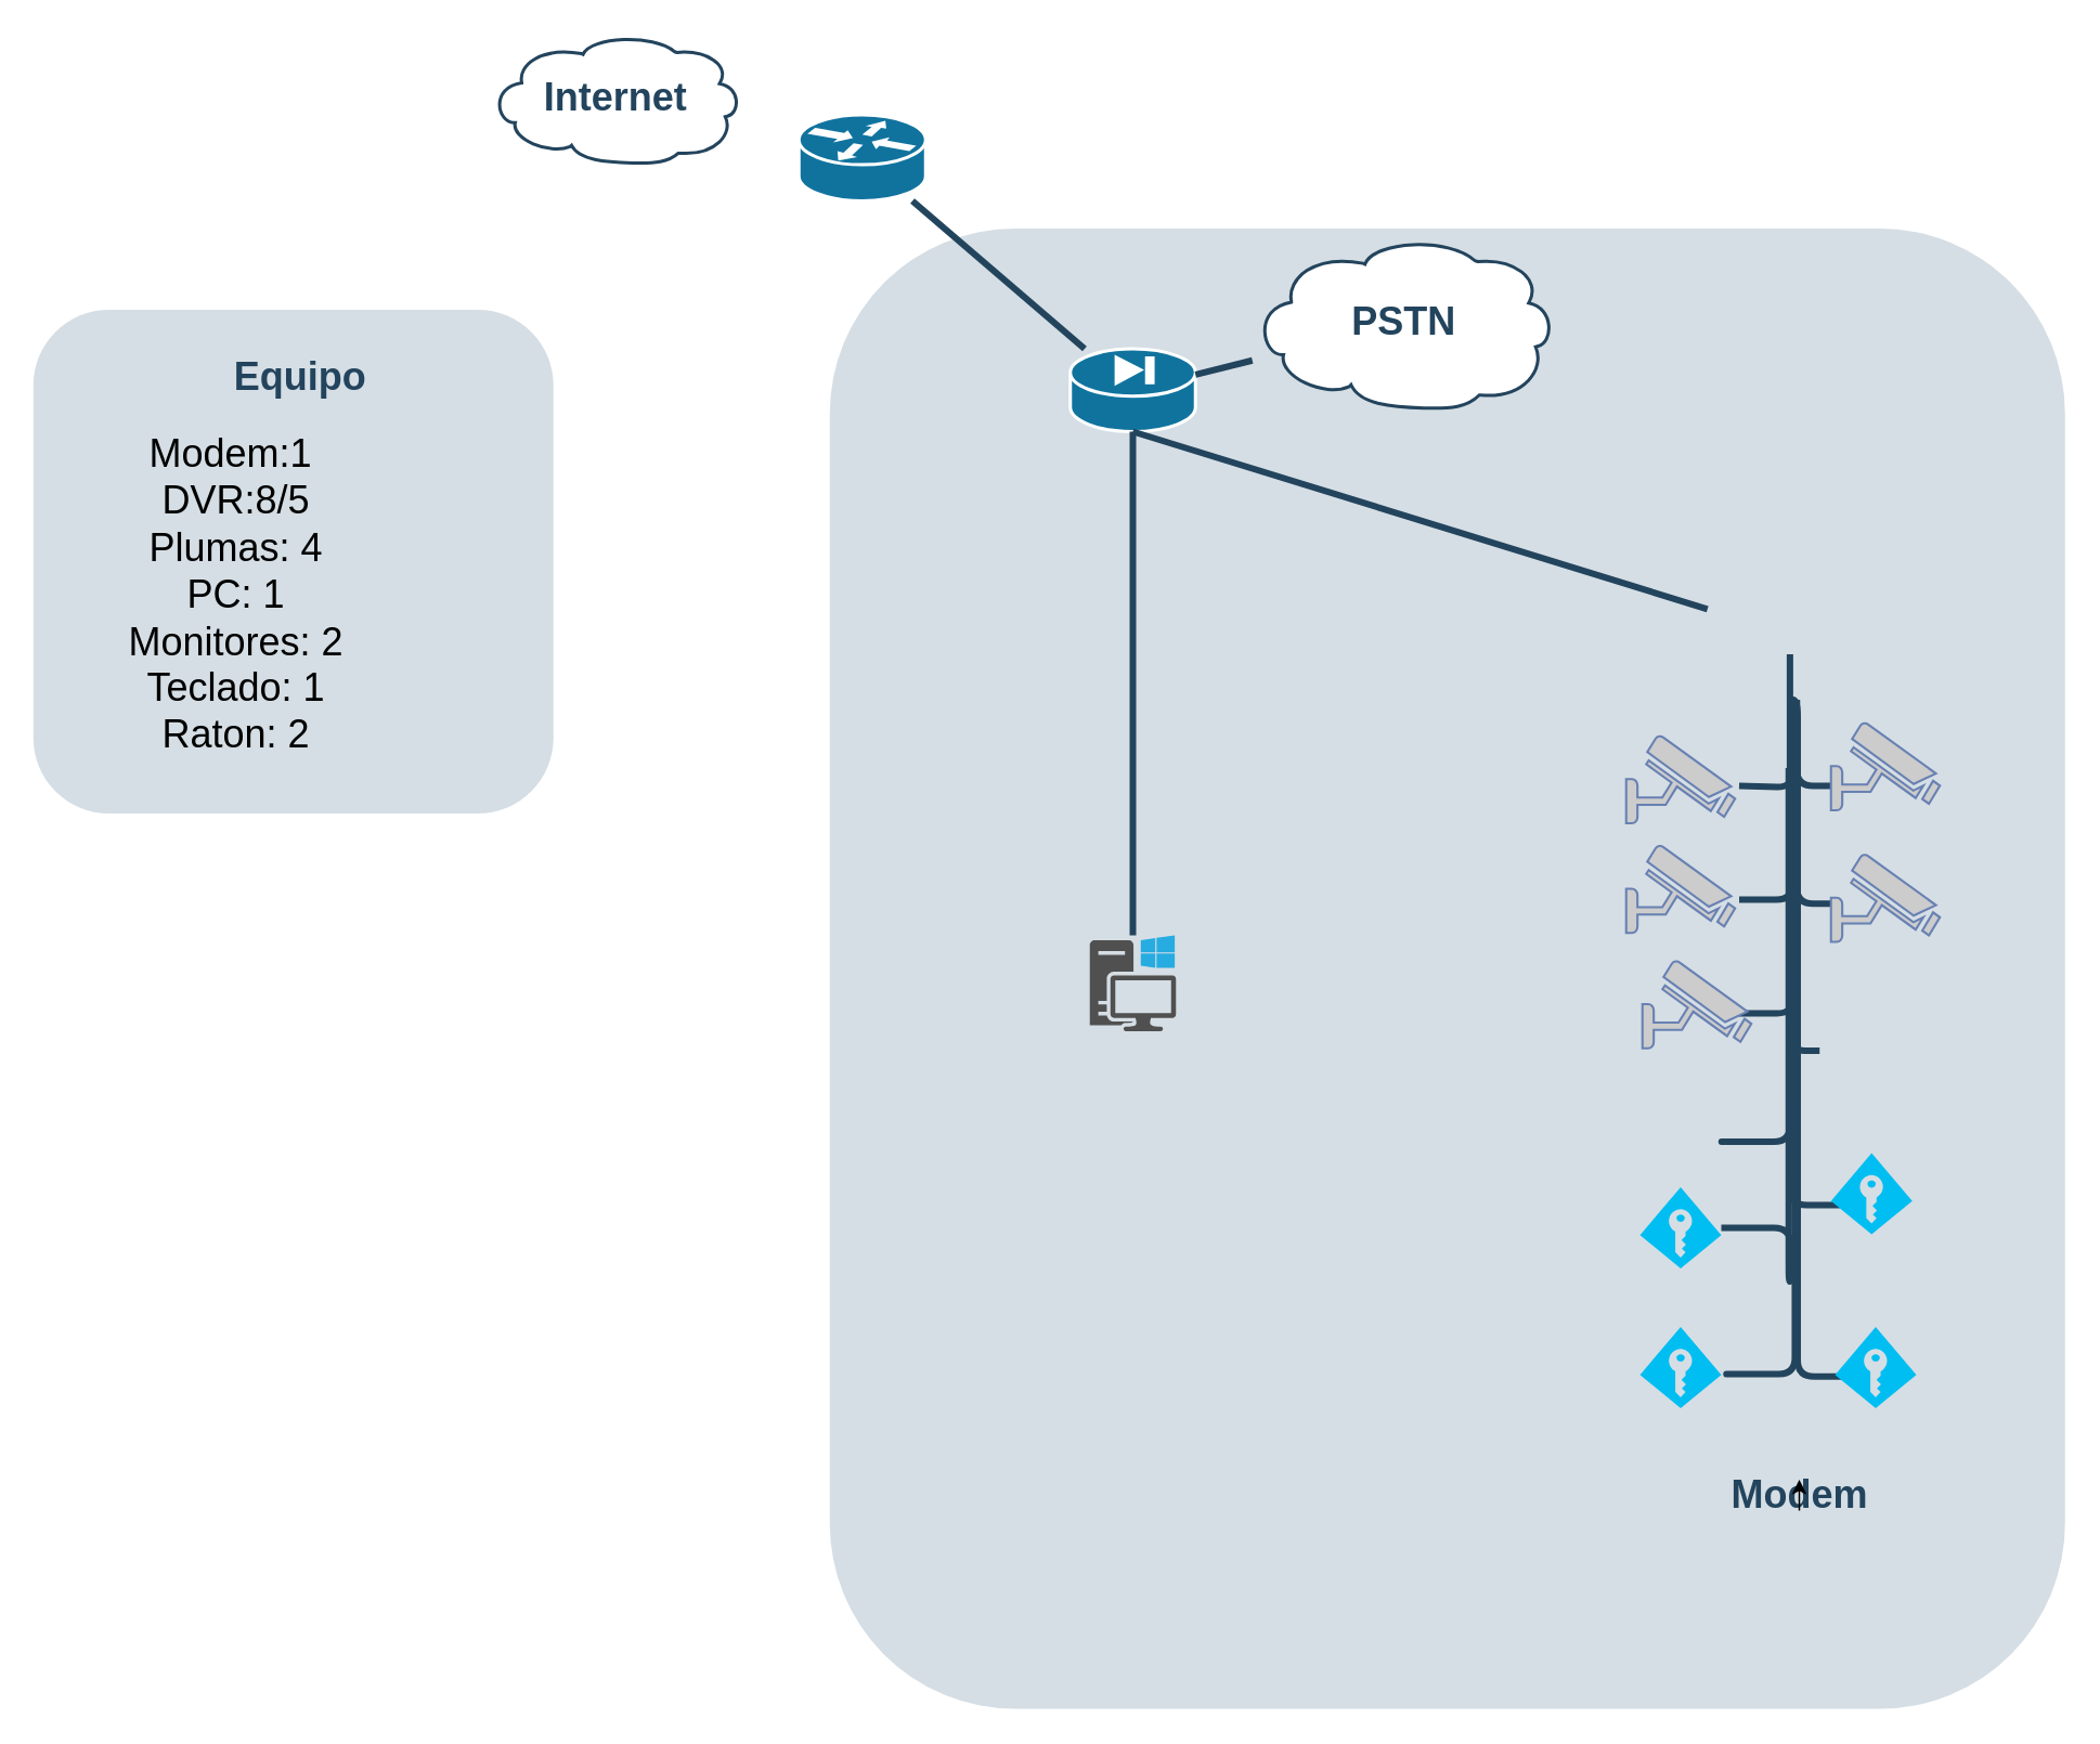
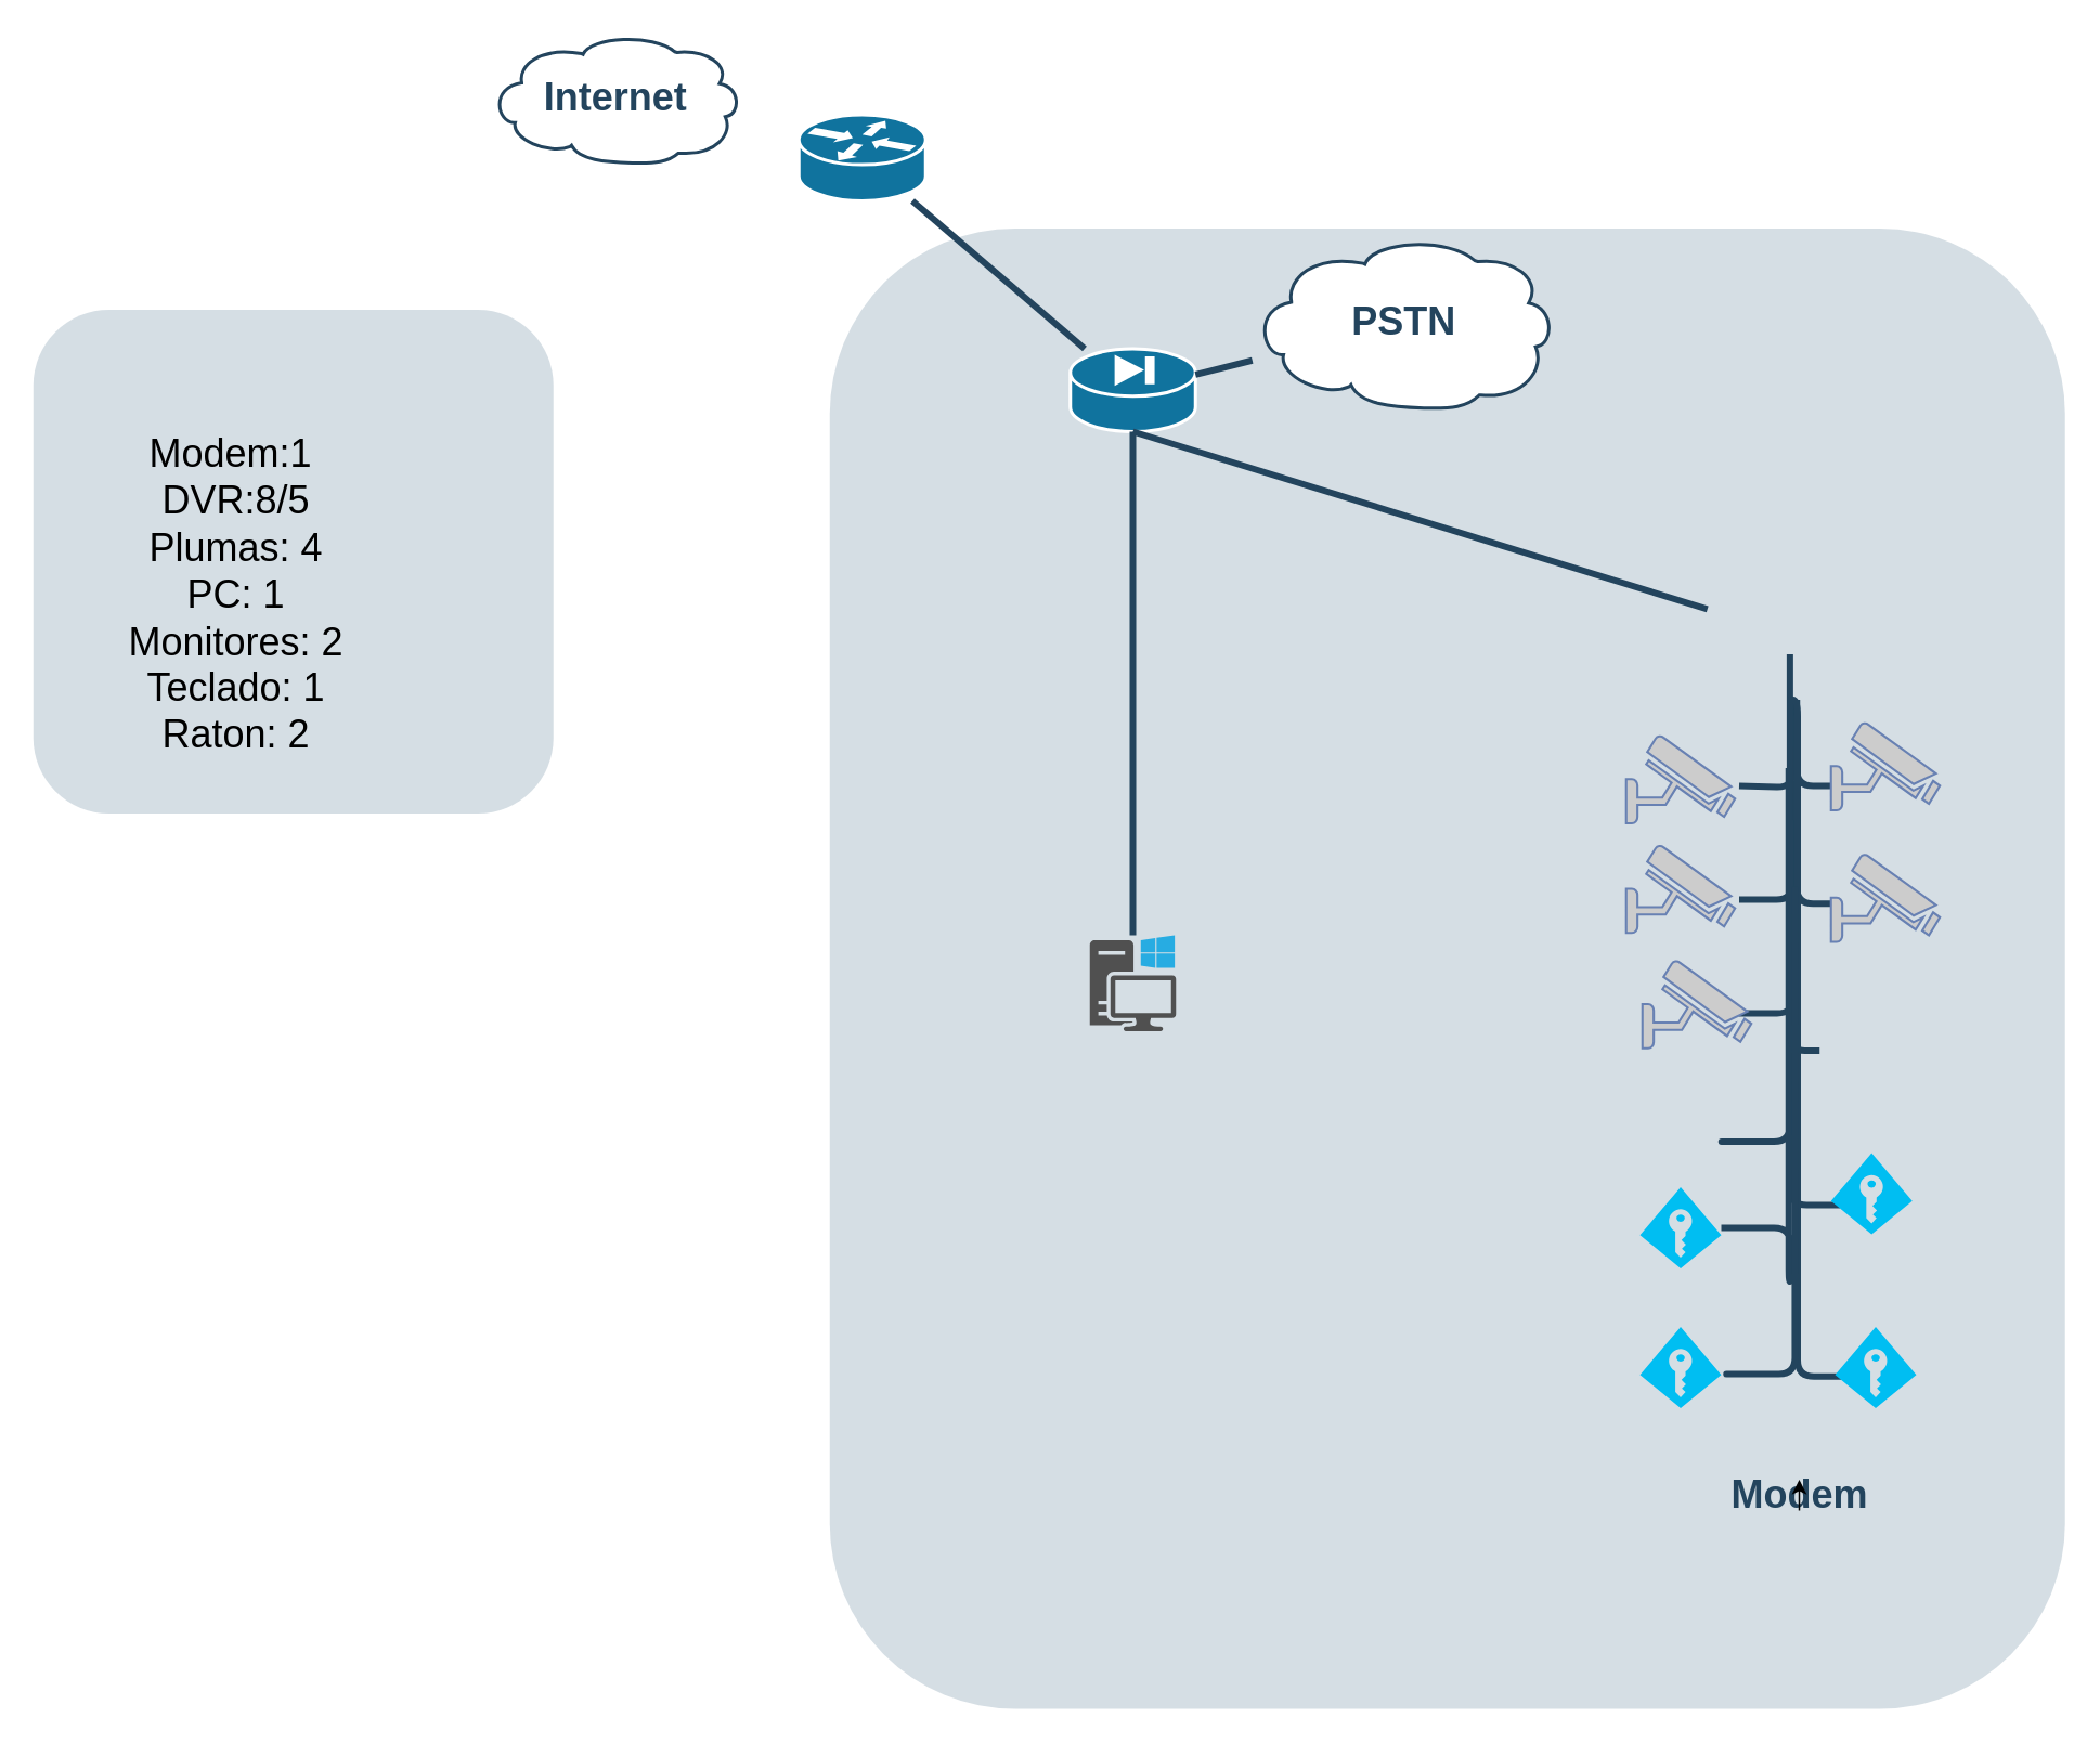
  <mxCell id="0" />
  <mxCell id="1" parent="0" />
  <mxCell id="2" value="" style="rounded=1;whiteSpace=wrap;html=1;strokeColor=none;fillColor=#BAC8D3;fontSize=24;fontColor=#23445D;align=center;opacity=60;" parent="1" vertex="1"><mxGeometry x="510" y="140" width="760" height="911" as="geometry" /></mxCell>
  <mxCell id="3" value="" style="shape=mxgraph.cisco.security.pix_firewall;html=1;dashed=0;fillColor=#10739E;strokeColor=#ffffff;strokeWidth=2;verticalLabelPosition=bottom;verticalAlign=top;fontFamily=Helvetica;fontSize=36;fontColor=#FFB366" parent="1" vertex="1"><mxGeometry x="658" y="214" width="77" height="51" as="geometry" /></mxCell>
  <mxCell id="4" value="Internet" style="shape=mxgraph.cisco.storage.cloud;html=1;dashed=0;strokeColor=#23445D;fillColor=#ffffff;strokeWidth=2;fontFamily=Helvetica;fontSize=24;fontColor=#23445D;align=center;fontStyle=1" parent="1" vertex="1"><mxGeometry x="300.5" y="20" width="155" height="80" as="geometry" /></mxCell>
  <mxCell id="5" value="PSTN" style="shape=mxgraph.cisco.storage.cloud;html=1;dashed=0;strokeColor=#23445D;fillColor=#ffffff;strokeWidth=2;fontFamily=Helvetica;fontSize=24;fontColor=#23445D;fontStyle=1" parent="1" vertex="1"><mxGeometry x="770" y="145" width="186" height="106" as="geometry" /></mxCell>
  <mxCell id="6" value="" style="shape=mxgraph.cisco.routers.router;html=1;dashed=0;fillColor=#10739E;strokeColor=#ffffff;strokeWidth=2;verticalLabelPosition=bottom;verticalAlign=top;fontFamily=Helvetica;fontSize=36;fontColor=#FFB366" parent="1" vertex="1"><mxGeometry x="491" y="70" width="78" height="53" as="geometry" /></mxCell>
  <mxCell id="7" value="" style="elbow=horizontal;endArrow=none;html=1;strokeColor=#23445D;endFill=0;strokeWidth=4;rounded=1" parent="1" source="3" target="6" edge="1"><mxGeometry width="100" height="100" relative="1" as="geometry"><mxPoint x="1070" y="188" as="sourcePoint" /><mxPoint x="1070.278" y="230.083" as="targetPoint" /></mxGeometry></mxCell>
  <mxCell id="8" value="" style="elbow=horizontal;endArrow=none;html=1;strokeColor=#23445D;endFill=0;strokeWidth=4;rounded=1" parent="1" source="3" target="5" edge="1"><mxGeometry width="100" height="100" relative="1" as="geometry"><mxPoint x="1080" y="198" as="sourcePoint" /><mxPoint x="770" y="209.149" as="targetPoint" /></mxGeometry></mxCell>
  <mxCell id="9" style="edgeStyle=none;rounded=1;html=1;strokeColor=#23445D;endArrow=none;endFill=0;strokeWidth=4" parent="1" source="3" target="28" edge="1"><mxGeometry relative="1" as="geometry"><mxPoint x="682.5" y="394" as="sourcePoint" /><mxPoint x="682.5" y="456" as="targetPoint" /><Array as="points" /></mxGeometry></mxCell>
  <mxCell id="10" style="edgeStyle=none;rounded=1;html=1;strokeColor=#23445D;endArrow=none;endFill=0;strokeWidth=4;exitX=0.5;exitY=1;exitDx=0;exitDy=0;exitPerimeter=0;" parent="1" source="3" target="22" edge="1"><mxGeometry relative="1" as="geometry"><mxPoint x="714.5" y="364.577" as="sourcePoint" /><mxPoint x="1013" y="392.859" as="targetPoint" /></mxGeometry></mxCell>
  <mxCell id="11" style="edgeStyle=orthogonalEdgeStyle;rounded=1;html=1;strokeColor=#23445D;endArrow=none;endFill=0;strokeWidth=4" parent="1" edge="1"><mxGeometry relative="1" as="geometry"><Array as="points"><mxPoint x="1102.5" y="484" /></Array><mxPoint x="1102.5" y="430" as="sourcePoint" /><mxPoint x="1069.5" y="483" as="targetPoint" /></mxGeometry></mxCell>
  <mxCell id="12" style="edgeStyle=orthogonalEdgeStyle;rounded=1;html=1;strokeColor=#23445D;endArrow=none;endFill=0;strokeWidth=4" parent="1" edge="1"><mxGeometry relative="1" as="geometry"><Array as="points"><mxPoint x="1102.5" y="553" /></Array><mxPoint x="1102.5" y="480" as="sourcePoint" /><mxPoint x="1069.5" y="553" as="targetPoint" /></mxGeometry></mxCell>
  <mxCell id="13" style="edgeStyle=orthogonalEdgeStyle;rounded=1;html=1;strokeColor=#23445D;endArrow=none;endFill=0;strokeWidth=4" parent="1" edge="1"><mxGeometry relative="1" as="geometry"><Array as="points"><mxPoint x="1102.25" y="623" /></Array><mxPoint x="1102.75" y="540" as="sourcePoint" /><mxPoint x="1069.25" y="623" as="targetPoint" /></mxGeometry></mxCell>
  <mxCell id="14" style="edgeStyle=orthogonalEdgeStyle;rounded=1;html=1;strokeColor=#23445D;endArrow=none;endFill=0;strokeWidth=4" parent="1" edge="1"><mxGeometry relative="1" as="geometry"><Array as="points"><mxPoint x="1105" y="483" /></Array><mxPoint x="1105" y="430" as="sourcePoint" /><mxPoint x="1126" y="483" as="targetPoint" /></mxGeometry></mxCell>
  <mxCell id="15" style="edgeStyle=orthogonalEdgeStyle;rounded=1;html=1;strokeColor=#23445D;endArrow=none;endFill=0;strokeWidth=4" parent="1" edge="1"><mxGeometry relative="1" as="geometry"><Array as="points"><mxPoint x="1105" y="555.5" /></Array><mxPoint x="1105" y="470" as="sourcePoint" /><mxPoint x="1126" y="555.5" as="targetPoint" /></mxGeometry></mxCell>
  <mxCell id="16" value="&lt;font style=&quot;font-size: 24px;&quot;&gt;Modem&lt;/font&gt;" style="rounded=1;whiteSpace=wrap;html=1;strokeColor=none;fillColor=none;fontSize=14;fontColor=#23445D;align=center;fontStyle=1" parent="1" vertex="1"><mxGeometry x="1058.5" y="910" width="96" height="19" as="geometry" /></mxCell>
  <mxCell id="17" style="edgeStyle=orthogonalEdgeStyle;rounded=1;html=1;endArrow=none;endFill=0;strokeColor=#23445D;strokeWidth=4;fontSize=14;fontColor=#990000" parent="1" edge="1"><mxGeometry relative="1" as="geometry"><Array as="points"><mxPoint x="1101.5" y="741" /></Array><mxPoint x="1101" y="430" as="sourcePoint" /><mxPoint x="1131.5" y="741" as="targetPoint" /></mxGeometry></mxCell>
  <mxCell id="18" style="edgeStyle=orthogonalEdgeStyle;rounded=1;html=1;endArrow=none;endFill=0;strokeColor=#23445D;strokeWidth=4;fontSize=14;fontColor=#990000" parent="1" edge="1"><mxGeometry relative="1" as="geometry"><Array as="points"><mxPoint x="1101" y="702" /><mxPoint x="1057" y="702" /></Array><mxPoint x="1061" y="702" as="targetPoint" /><mxPoint x="1100.75" y="402" as="sourcePoint" /></mxGeometry></mxCell>
  <mxCell id="19" style="edgeStyle=orthogonalEdgeStyle;rounded=1;html=1;endArrow=none;endFill=0;strokeColor=#23445D;strokeWidth=4;fontSize=14;fontColor=#990000" parent="1" edge="1" target="31"><mxGeometry relative="1" as="geometry"><Array as="points"><mxPoint x="1100" y="788" /><mxPoint x="1101" y="788" /><mxPoint x="1101" y="755" /></Array><mxPoint x="1057" y="788" as="targetPoint" /><mxPoint x="1100" y="472" as="sourcePoint" /></mxGeometry></mxCell>
  <mxCell id="20" style="edgeStyle=orthogonalEdgeStyle;rounded=1;html=1;endArrow=none;endFill=0;strokeColor=#23445D;strokeWidth=4;fontSize=14;fontColor=#990000" parent="1" edge="1"><mxGeometry relative="1" as="geometry"><Array as="points"><mxPoint x="1101" y="646" /></Array><mxPoint x="1101" y="504" as="sourcePoint" /><mxPoint x="1119" y="646" as="targetPoint" /></mxGeometry></mxCell>
  <mxCell id="21" style="edgeStyle=orthogonalEdgeStyle;curved=1;rounded=0;jumpStyle=none;html=1;exitX=0.75;exitY=0;entryX=0.75;entryY=0;shadow=0;labelBackgroundColor=#ffffff;startArrow=none;startFill=0;endArrow=none;endFill=0;endSize=10;jettySize=auto;orthogonalLoop=1;strokeColor=#23445D;strokeWidth=2;fillColor=#F08705;fontFamily=Helvetica;fontSize=25;fontColor=#23445D;align=left;" parent="1" edge="1"><mxGeometry relative="1" as="geometry"><mxPoint x="945.75" y="414" as="sourcePoint" /><mxPoint x="945.75" y="414" as="targetPoint" /></mxGeometry></mxCell>
  <mxCell id="22" value="" style="shape=image;html=1;verticalAlign=top;verticalLabelPosition=bottom;labelBackgroundColor=#ffffff;imageAspect=0;aspect=fixed;image=https://cdn0.iconfinder.com/data/icons/google-material-design-3-0/48/ic_fiber_dvr_48px-128.png" parent="1" vertex="1"><mxGeometry x="1050" y="340" width="99" height="99" as="geometry" /></mxCell>
  <mxCell id="23" value="" style="fontColor=#0066CC;verticalAlign=top;verticalLabelPosition=bottom;labelPosition=center;align=center;html=1;outlineConnect=0;fillColor=#CCCCCC;strokeColor=#6881B3;gradientColor=none;gradientDirection=north;strokeWidth=2;shape=mxgraph.networks.security_camera;" parent="1" vertex="1"><mxGeometry x="1126" y="525" width="67" height="54" as="geometry" /></mxCell>
  <mxCell id="24" value="" style="fontColor=#0066CC;verticalAlign=top;verticalLabelPosition=bottom;labelPosition=center;align=center;html=1;outlineConnect=0;fillColor=#CCCCCC;strokeColor=#6881B3;gradientColor=none;gradientDirection=north;strokeWidth=2;shape=mxgraph.networks.security_camera;" parent="1" vertex="1"><mxGeometry x="1000" y="452" width="67" height="54" as="geometry" /></mxCell>
  <mxCell id="25" value="" style="fontColor=#0066CC;verticalAlign=top;verticalLabelPosition=bottom;labelPosition=center;align=center;html=1;outlineConnect=0;fillColor=#CCCCCC;strokeColor=#6881B3;gradientColor=none;gradientDirection=north;strokeWidth=2;shape=mxgraph.networks.security_camera;" parent="1" vertex="1"><mxGeometry x="1126" y="444" width="67" height="54" as="geometry" /></mxCell>
  <mxCell id="26" value="" style="fontColor=#0066CC;verticalAlign=top;verticalLabelPosition=bottom;labelPosition=center;align=center;html=1;outlineConnect=0;fillColor=#CCCCCC;strokeColor=#6881B3;gradientColor=none;gradientDirection=north;strokeWidth=2;shape=mxgraph.networks.security_camera;" parent="1" vertex="1"><mxGeometry x="1000" y="519.5" width="67" height="54" as="geometry" /></mxCell>
  <mxCell id="27" value="" style="fontColor=#0066CC;verticalAlign=top;verticalLabelPosition=bottom;labelPosition=center;align=center;html=1;outlineConnect=0;fillColor=#CCCCCC;strokeColor=#6881B3;gradientColor=none;gradientDirection=north;strokeWidth=2;shape=mxgraph.networks.security_camera;" parent="1" vertex="1"><mxGeometry x="1010" y="590.5" width="67" height="54" as="geometry" /></mxCell>
  <mxCell id="28" value="" style="sketch=0;pointerEvents=1;shadow=0;dashed=0;html=1;strokeColor=none;fillColor=#505050;labelPosition=center;verticalLabelPosition=bottom;verticalAlign=top;outlineConnect=0;align=center;shape=mxgraph.office.devices.workstation_pc;" vertex="1" parent="1"><mxGeometry x="670" y="575" width="53" height="59" as="geometry" /></mxCell>
  <mxCell id="29" style="edgeStyle=orthogonalEdgeStyle;rounded=1;html=1;strokeColor=#23445D;endArrow=none;endFill=0;strokeWidth=4" edge="1" parent="1"><mxGeometry relative="1" as="geometry"><Array as="points"><mxPoint x="1105.5" y="846.5" /></Array><mxPoint x="1100" y="430" as="sourcePoint" /><mxPoint x="1135.5" y="846.5" as="targetPoint" /></mxGeometry></mxCell>
  <mxCell id="30" value="" style="verticalLabelPosition=bottom;html=1;verticalAlign=top;align=center;strokeColor=none;fillColor=#00BEF2;shape=mxgraph.azure.access_control;" vertex="1" parent="1"><mxGeometry x="1008.5" y="816" width="50" height="50" as="geometry" /></mxCell>
  <mxCell id="31" value="" style="verticalLabelPosition=bottom;html=1;verticalAlign=top;align=center;strokeColor=none;fillColor=#00BEF2;shape=mxgraph.azure.access_control;" vertex="1" parent="1"><mxGeometry x="1008.5" y="730" width="50" height="50" as="geometry" /></mxCell>
  <mxCell id="32" value="" style="verticalLabelPosition=bottom;html=1;verticalAlign=top;align=center;strokeColor=none;fillColor=#00BEF2;shape=mxgraph.azure.access_control;" vertex="1" parent="1"><mxGeometry x="1128.5" y="816" width="50" height="50" as="geometry" /></mxCell>
  <mxCell id="33" value="" style="verticalLabelPosition=bottom;html=1;verticalAlign=top;align=center;strokeColor=none;fillColor=#00BEF2;shape=mxgraph.azure.access_control;" vertex="1" parent="1"><mxGeometry x="1126" y="709" width="50" height="50" as="geometry" /></mxCell>
  <mxCell id="34" style="edgeStyle=orthogonalEdgeStyle;rounded=1;html=1;endArrow=none;endFill=0;strokeColor=#23445D;strokeWidth=4;fontSize=14;fontColor=#990000" edge="1" parent="1"><mxGeometry relative="1" as="geometry"><Array as="points"><mxPoint x="1104" y="845" /><mxPoint x="1060" y="845" /></Array><mxPoint x="1064" y="845" as="targetPoint" /><mxPoint x="1103.75" y="545" as="sourcePoint" /></mxGeometry></mxCell>
  <mxCell id="35" style="edgeStyle=orthogonalEdgeStyle;rounded=0;orthogonalLoop=1;jettySize=auto;html=1;exitX=0.5;exitY=1;exitDx=0;exitDy=0;entryX=0.5;entryY=0;entryDx=0;entryDy=0;" edge="1" parent="1" source="16" target="16"><mxGeometry relative="1" as="geometry" /></mxCell>
  <mxCell id="36" value="" style="rounded=1;whiteSpace=wrap;html=1;strokeColor=none;fillColor=#BAC8D3;fontSize=24;fontColor=#23445D;align=center;opacity=60;" vertex="1" parent="1"><mxGeometry x="20" y="190" width="320" height="310" as="geometry" /></mxCell>
- <mxCell id="37" value="&lt;font color=&quot;#23445d&quot;&gt;&lt;span style=&quot;font-size: 24px;&quot;&gt;Equipo&lt;br&gt;&lt;/span&gt;&lt;br&gt;&lt;/font&gt;" style="rounded=1;whiteSpace=wrap;html=1;strokeColor=none;fillColor=none;fontSize=14;fontColor=#742B21;align=center;fontStyle=1" vertex="1" parent="1"><mxGeometry x="130" y="230" width="109" height="19" as="geometry" /></mxCell>
  <mxCell id="38" value="&lt;font style=&quot;font-size: 24px;&quot;&gt;Modem:1&amp;nbsp;&lt;br&gt;DVR:8/5&lt;br&gt;Plumas: 4&lt;br&gt;PC: 1&lt;br&gt;Monitores: 2&lt;br&gt;Teclado: 1&lt;br&gt;Raton: 2&lt;br&gt;&lt;br&gt;&lt;/font&gt;" style="text;html=1;strokeColor=none;fillColor=none;align=center;verticalAlign=middle;whiteSpace=wrap;rounded=0;" vertex="1" parent="1"><mxGeometry x="65" y="365" width="160" height="30" as="geometry" /></mxCell>
  <mxCell id="39" style="edgeStyle=orthogonalEdgeStyle;rounded=0;orthogonalLoop=1;jettySize=auto;html=1;exitX=0.5;exitY=1;exitDx=0;exitDy=0;" edge="1" parent="1" source="38" target="38"><mxGeometry relative="1" as="geometry" /></mxCell>
